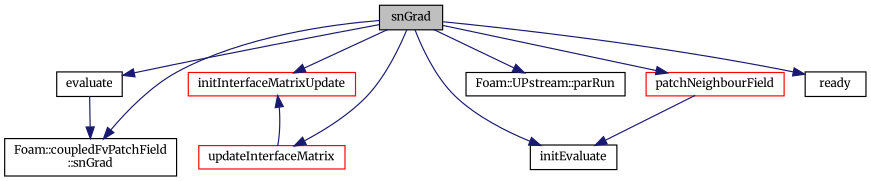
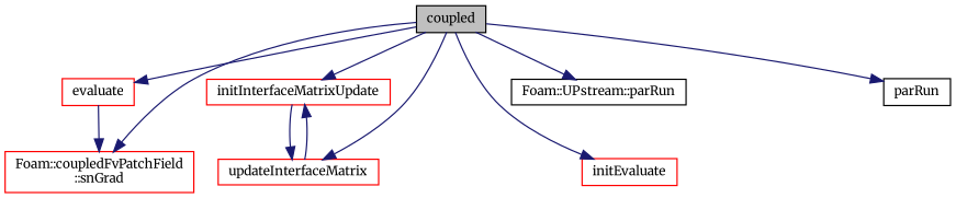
  digraph {
    fontname=Merriweather
    rankdir=TB
    node [color=red fontname=Merriweather fontsize=10 shape=record]
    edge [color=midnightblue fontname=Merriweather fontsize=10 labelfontname=FreeSans labelfontsize=10 style=solid]
-   n1 [color=black fillcolor=grey75 fontcolor=black height=0.2 label=snGrad style=filled width=0.4]
-   n2 [color=black height=0.2 label=evaluate width=0.4]
-   n3 [color=black height=0.2 label="Foam::coupledFvPatchField\l::snGrad" width=0.4]
-   n4 [color=black height=0.2 label=initEvaluate width=0.4]
+   n1 [color=black fillcolor=grey75 fontcolor=black height=0.2 label=coupled style=filled width=0.4]
+   n2 [height=0.2 label=evaluate width=0.4]
+   n3 [height=0.2 label="Foam::coupledFvPatchField\l::snGrad" width=0.4]
+   n4 [height=0.2 label=initEvaluate width=0.4]
    n5 [height=0.2 label=initInterfaceMatrixUpdate width=0.4]
    n6 [height=0.2 label=updateInterfaceMatrix width=0.4]
    n7 [color=black height=0.2 label="Foam::UPstream::parRun" width=0.4]
-   n8 [height=0.2 label=patchNeighbourField width=0.4]
-   n9 [color=black height=0.2 label=ready width=0.4]
+   n9 [color=black height=0.2 label=parRun width=0.4]
    n1 -> n2
    n1 -> n3
    n1 -> n4
    n1 -> n5
    n1 -> n6
    n1 -> n7
-   n1 -> n8
    n1 -> n9
    n2 -> n3
+   n5 -> n6
    n6 -> n5
-   n8 -> n4
  }
